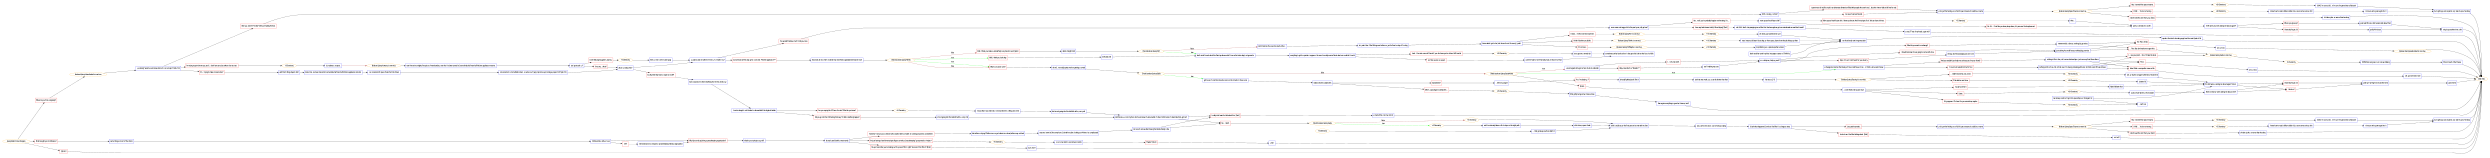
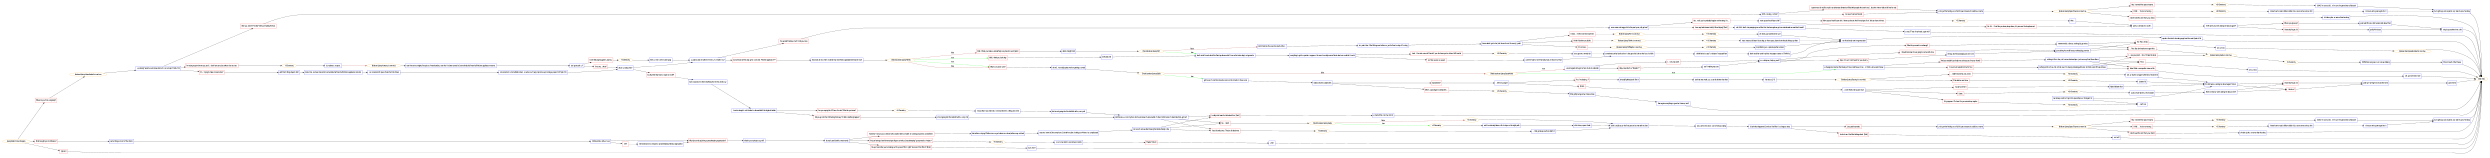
  digraph {
    fontname="Roboto Condensed"
    rankdir=LR
    node [color=blue fontname="Roboto Condensed" shape=box]
    edge [fontname="Roboto Condensed"]
    "QuincyRank1Convo3 begins." [color=orange shape=""]
    n2 [color=red label="Where're you from, originally?"]
    n3 [color=red label="What brought you to Höllvania?"]
    n4 [color=red label="[Ignore.]"]
    n5 [color=orange label="Boolean QuincyHomeAsked is now true." shape=""]
    n6 [label="same thing as most of the others"]
    "Chat ends." [color=orange shape=""]
    n8 [label="y u asking? would u even know where it is on a map if i told u? lol"]
    n9 [label="ICR like lettie, arthur, 'n aoi"]
    n10 [color=red label="I'm... trying to make conversation?"]
    n11 [color=red label="I'm trying to get to know you, and I... don't have any clue where else to start."]
    n12 [color=red label="I like you. And I'm *really* shitty at making friends."]
    n13 [color=red label="Why'd you end up joining a peacekeeping organization?"]
    n14 [color=red label="ICR?"]
    n15 [label="well that's fking stupid. don't"]
    n16 [color=orange label="+5 Chemistry" shape=""]
    n17 [label="ROFL. clearly. y is that?"]
    n18 [label="what're you trying to say, m8?"]
    n19 [label="international crisis response. peacekeeping military organization"]
    n20 [label="look at me. ive been turned in2 some kinda half man half kitchen appliance monster"]
    n21 [label="ok, realness. respect."]
    n22 [color=red label="I've never had real friends."]
    n23 [color=red label="I spent most of my life stuck in an alternate dimension filled with people who aren't real... but who *were* able to kill me for real."]
    n24 [label="be real careful with ur next words"]
    n25 [label="n ur some kind of space freak from the future"]
    n26 [color=orange label="Boolean QuincyHonesty is now true." shape=""]
    n27 [label="y do i get the feeling ur so full of space trauma it could be ur name"]
    n28 [color=red label="Honestly? I see you as someone who could've been a model. Or running a business somewhere."]
    n29 [color=red label="I'm just having a hard time trying to figure out why a \"peacekeeping\" group needs a *sniper.*"]
    n30 [color=red label="You just seem like you're looking out for yourself first, right? Survival of the fittest? [End.]"]
    n31 [label="'conversation' is 4 smalltalk in bars. so unless ur trying 2 pick me up (n doing a proper SHIT job of it)"]
    n32 [label="now i know im a mighty fine piece of merchandise, even tho i've been turned in2 some kinda half man half kitchen appliance monster."]
    n33 [color=orange label="Boolean QuincySpaceTrauma is now true." shape=""]
    n34 [label="heh either ur trying 2 flatter me or u got a brain in ur head, either way. not bad"]
    n35 [color=orange label="+5 Chemistry" shape=""]
    n36 [label="sure, chief"]
    n37 [label="what r u really after?"]
    n38 [label="but i gotta ask - y?"]
    n39 [color=red label="I. Well. ... You're not wrong."]
    n40 [color=red label="Hey. I earned that space trauma."]
    n41 [color=red label="I don't need this shit from you. [End.]"]
    n42 [label="reasons i went in2 the army have 2 do with my fam. looking out 4 them. its complicated"]
    n43 [label="bc ur not an idiot n can do basic maths"]
    n44 [label="y u wanna ask me where im from. y's it matter 2 u?"]
    n45 [color=red label="So why DID they have a sniper on staff?"]
    n46 [color=red label="I don't like playing games, Quincy."]
    n47 [color=red label="I'm sorry... what?"]
    n48 [color=orange label="+20 Chemistry" shape=""]
    n49 [color=orange label="+20 Chemistry" shape=""]
    n50 [label="oh take a joke. ur worse than heroboy"]
    n51 [label="not sure if u know what having that kinda family is like"]
    n52 [color=red label="Thanks? [End.]"]
    n53 [color=red label="Can we back all the way up for a second. *Kitchen appliance?!*"]
    n54 [color=red label="You wouldn't believe me if I told you, man."]
    n55 [color=orange label="+5 Chemistry" shape=""]
    n56 [label="i know how to read a fellow soldier lol, u seen some serious shit"]
    n57 [label="LMAO. i'm sure u did... n i'm sure i'm gonna hear all about it"]
    n58 [color=red label="I really don't want to talk about this. [End.]"]
    n59 [color=red label="No... I don't."]
+   n60 [color=red label="I had a family once. They're all dead now."]
    n61 [label="turns out peace is like everything else in this world, cuz"]
    n62 [label=yeah]
    n63 [label="lmao look at me, chief. i look like my mom fked a godsdamned toaster oven"]
    n64 [label="seen some real raggo shit in the past year, m8, get me?"]
    n65 [label="then u n me r on the same page"]
    n66 [label="n im sure we're gonna get into it"]
    n67 [label="but i gotta go out on patrol, sry. take it up w/ heroboy"]
    n68 [label="u started this, not me, m8, lol"]
    n69 [color=orange label="Check boolean QuincyGuide" shape=""]
    n70 [color=orange label="+5 Chemistry" shape=""]
    n71 [label="it can be bought. sold. traded. n dismantled 4 the highest bidder"]
    n72 [color=orange label="Check boolean QuincyFlirtNo" shape=""]
    n73 [color=red label="Have any bad dreams lately? About dying? [End.]"]
    n74 [color=red label="Um... well, you're probably happier not knowing. It's..."]
    n75 [color=orange label="+5 Chemistry" shape=""]
    n76 [color=orange label="+5 Chemistry" shape=""]
    n77 [label="....that got deep real fast didn't it"]
    n78 [color=red label="Are you saying the ICR was for sale? What do you know?"]
    n79 [color=red label="Did you go into the ICR feeling that way? Or did something happen?"]
    n80 [color=red label="What's a toaster oven?"]
    n81 [color=red label="Well, I think you look okay."]
    n82 [color=red label="Well, I think you make a wonderfully sexy toaster oven hybrid."]
    n83 [label="nah. NAH. don't u be pranging me out like that. bad enough we got one mindreader around don't need 2"]
    n84 [label="more space freak future shit?"]
    n85 [label="well u've already taken ur first steps on the right path"]
    n86 [label="wish i could say ur the first person ive met with no fam"]
    n87 [color=orange label="+5 Chemistry" shape=""]
    n88 [label="im not going into this bullshit with u, sorry m8"]
    n89 [label="oh m8... we really gotta work on getting u sorted"]
    n90 [label="lol thanks m8"]
    n91 [label="damn straight lolol"]
    n92 [label="u stay TF out of my head, u get me?!"]
    n93 [color=red label="No. It's... I feel like you know, deep down, it's personal. And unpleasant."]
    n94 [color=red label="More space freak future shit. I know you know. And I'm trying to fix it. We can leave it there."]
    n95 [label="stick close, space freak"]
    n96 [label="but u ain't even close. cost of living is dying"]
    n97 [label="i know what i was told 2 do. n i know when it's a fking war crime"]
    n98 [label="don't know u. ur not my fam. don't even know if u know what it's like 2 HAVE some1's back like that, get me?"]
    n99 [color=orange label="Check boolean QuincyGuide" shape=""]
    n100 [label="don't mind 2 much what this fked up disease did 2 me on the looks dept, not gonna lie"]
    n101 [color=orange label="Check boolean QuincyFlirt" shape=""]
    n102 [label="yeah u can keep it 2 urself..."]
    n103 [color=orange label="+5 Chemistry" shape=""]
    n104 [label="i'd ask what happened 2 em but i feel like it's a longass story"]
    n105 [label="but im not going into this bullshit with u, sorry m8"]
    n106 [label="gotta see if i can find a toaster oven on the streets 2 show u one"]
    n107 [color=orange label="Check boolean QuincyGuideAsked" shape=""]
    n108 [label="everything's got its upsides i suppose. tho now i'm really worried 'bout what aoi could do 2 me lol"]
    n109 [label="don't mind me the view too much either..."]
    n110 [label="the fk were you even asking me about again?!"]
    n111 [label="then..."]
    n112 [color=red label="Long and traumatic."]
    n113 [color=red label="And not one I feel like talking about. [End.]"]
    n114 [label="makes decent sandwiches"]
    n115 [label="u changed ur mind on that deal yet? one small favour 2 me... n i'll tell u all u need 2 know"]
    n116 [label="u need a guide b4 u get ur face stuck in a blender"]
    n117 [color=red label="Aoi? She seems so sweet."]
    n118 [color=red label="Yeah... the cute ones will *wreck* you. And now you're at least 68% metal."]
    n119 [label="oh. yeah. btw. if the flirting ever bothers u, just tell me to step off. no big"]
    n120 [color=red label="Where you grew up?"]
    n121 [color=red label="I honestly forgot. lol"]
    n122 [label="y do i get the feeling ur so full of space trauma it could be ur name"]
    n123 [label="fair 'nuff"]
    n124 [color=red label="Mmm...apocalypse sandwiches..."]
    n125 [color=red label="Sandwiches?"]
    n126 [color=red label="I'm sure Amir would tell me for free."]
    n127 [color=red label="And you wouldn't just help me out because I'm your friend?"]
    n128 [color=red label="Okay, now what's a *blender?*"]
    n129 [color=red label="I... see your point."]
    n130 [label="u do NOT want 2 see that lady mad. we leave it at that"]
    n131 [color=orange label="+10 Chemistry" shape=""]
    n132 [label="i know what i got is lux, but i know its not for every1, yeah?"]
    n133 [label="yeah well fk now i don't wanna talk about that"]
    n134 [label="prolly 4 the best"]
    n135 [color=orange label="Boolean QuincySpaceTrauma is now true." shape=""]
    n136 [color=orange label="+15 Chemistry" shape=""]
    n137 [label="...tell me ur playin'"]
    n138 [label="nothing in life is free, m8. in that case? its having 2 dealing with amir. he'll tell u but it'll take 4 hours"]
    n139 [label="nothing in life is free, m8. some relationships r just more up front than others"]
    n140 [label="see?! making my case"]
    n141 [label="so. u help me, i help u, yeah?"]
    n142 [label="sometimes arthur barks at her 'n she gets this look on her face 'n shiiiiit"]
    n143 [label="see u get me. mmnuh uh"]
    n144 [color=red label="I'm not sure."]
    n145 [color=red label="I mean... I'm the one that started it."]
    n146 [color=red label="I think I'd rather you didn't."]
    n147 [label="bring it up another time. shit"]
    n148 [color=red label="I. Well. ... You're not wrong."]
    n149 [color=red label="Hey. I earned that space trauma."]
    n150 [color=red label="I don't need this shit from you. [End.]"]
    n151 [label="little gritty but good w/ cheese lmao"]
    n152 [color=red label="Yes. I'm playing. :P"]
    n153 [color=red label="Space."]
    n154 [color=red label="I... see your point... Fine. I'll take the deal."]
    n155 [color=red label="Wow. What a sociopathic view on life."]
    n156 [color=red label="Pass."]
    n157 [color=red label="What do you want in exchange?"]
    n158 [color=red label="I should've known it was going to come with a fee."]
    n159 [color=red label="Nope. I'm out. I don't work for you, Quincy."]
+   n160 [label="u think lettie's scary? or eleanor? naaaaah fam"]
    n161 [color=orange label="Boolean QuincyFlirtMaybe is now true." shape=""]
    n162 [color=orange label="Boolean QuincyFlirt is now true." shape=""]
    n163 [color=orange label="Boolean QuincyFlirtNo is now true." shape=""]
    n164 [color=orange label="+5 Chemistry" shape=""]
    n165 [color=orange label="+5 Chemistry" shape=""]
    n166 [label="oh take a joke. ur worse than heroboy"]
    n167 [label="then again everything is good w/ cheese, innit?"]
    n168 [label="already fighting back i like it"]
    n169 [label="...i don't think i like space much"]
    n170 [color=orange label="Boolean QuincyGuide is now true." shape=""]
    n171 [label="nah. just an honest one"]
    n172 [label="w/e, ur loss"]
    n173 [label="mmmmm tbd. a favour. nothing big. promise"]
    n174 [label="just asking 4 a small favour, nothing big. promise"]
    n175 [label="eeeasy, don't be pranging out over it, lol"]
    n176 [label="don't need her turnin' my bits into paper cranes no THANK u"]
    n177 [color=orange label="+10 Chemistry" shape=""]
    n178 [color=orange label="+10 Chemistry" shape=""]
    n179 [color=orange label="+10 Chemistry" shape=""]
    n180 [label="i know how to read a fellow soldier lol, u seen some serious shit"]
    n181 [label="LMAO. i'm sure u did... n i'm sure i'm gonna hear all about it"]
    n182 [label="but that was weak, cuz. u can do better than that"]
    n183 [color=red label="Same."]
    n184 [color=red label="You get used to it."]
    n185 [color=red label="It's gorgeous. I'll show it to you sometime, maybe."]
    n186 [color=orange label="+5 Chemistry" shape=""]
    n187 [color=red label="... Fine. But don't make me regret this."]
    n188 [color=red label="No. Pass. [End.]"]
    n189 [label="n on that lovely note im gonna dash"]
    n190 [label="no problem, guv. u speak up when u know"]
    n191 [label="oh i know, just wanted 2 be sure"]
    n192 [label="lmao i mean u did start it but okay, ur from space, dunno how they do things up there"]
    n193 [label="n im sure we're gonna get into it"]
    n194 [label="but i gotta go out on patrol, sry. take it up w/ heroboy"]
    n195 [label="that was a 2/10"]
    n196 [color=orange label="+10 Chemistry" shape=""]
    n197 [label="hybrid debate that"]
    n198 [color=orange label="+10 Chemistry" shape=""]
    n199 [label="BOOM there we gooo, cuz. now we talking"]
    n200 [label="w/e, ur loss"]
    n201 [label="speak o the devil n heroboy pagin' me like mad 4 patrol. l8r"]
    n202 [color=orange label="Boolean QuincyTeasing1 is now true." shape=""]
    n203 [label="sucks 2 hate where ur from dunnit"]
    n204 [label="the hell were u asking me about again? home?"]
    n205 [label="... we'll see"]
    n206 [label="i'll be in touch 4 that favour"]
    n207 [color=orange label="Boolean QuincyGuideAsked is now true." shape=""]
    n208 [color=red label="I'll do better next time."]
    n209 [color=red label="... I didn't know this was a test."]
    n210 [label="which is what ur were asking me about, innit?"]
    n211 [color=red label="I think so?"]
    n212 [color=red label="I honestly forgot. lol"]
    n213 [color=orange label="+10 Chemistry" shape=""]
    n214 [color=orange label="+10 Chemistry" shape=""]
    n215 [label="yeah w/e we'll get in2 it another time"]
    n216 [label="nan always said not 2 get into spaceships w/ strangers lol"]
    n217 [label="u better lol"]
    n218 [label="psh. ur fault 4 not payin' attention 2 teacher lol"]
    n219 [label="patrol time"]
    "QuincyRank1Convo3 begins." -> n2
    "QuincyRank1Convo3 begins." -> n3
    "QuincyRank1Convo3 begins." -> n4
    n2 -> n5
    n3 -> n6
    n4 -> "Chat ends."
    n5 -> n8
    n6 -> n9
    n8 -> n10
    n8 -> n11
    n8 -> n12
    n9 -> n13
    n9 -> n14
    n10 -> n15
    n11 -> n16
    n12 -> n17
    n13 -> n18
    n14 -> n19
    n15 -> n20
    n16 -> n21
    n17 -> n22
    n17 -> n23
    n18 -> n24
    n19 -> n13
    n20 -> n25
    n21 -> n26 [color=brown]
    n22 -> n27
    n23 -> n27
    n24 -> n28
    n24 -> n29
    n24 -> n30
    n25 -> n31
    n26 -> n32
    n27 -> n33
    n28 -> n34
    n29 -> n35
    n30 -> n36
    n31 -> n37
    n32 -> n38
    n33 -> n39
    n33 -> n40
    n33 -> n41
    n34 -> n42
    n35 -> n43
    n36 -> "Chat ends."
    n37 -> n44
    n37 -> n45
    n38 -> n46
    n38 -> n47
    n39 -> n48
    n40 -> n49
    n41 -> n50
    n42 -> n51
    n43 -> n52
    n44 -> n53
    n44 -> n54
    n45 -> n61
    n46 -> n55
    n47 -> n37
    n48 -> n56
    n49 -> n57
    n50 -> "Chat ends."
    n51 -> n58
    n51 -> n59
+   n51 -> n60
    n52 -> n62
    n53 -> n63
    n54 -> n64
    n55 -> n65
    n56 -> n66
    n57 -> n67
    n58 -> n68
    n59 -> n69
+   n60 -> n70
    n61 -> n71
    n62 -> "Chat ends."
    n63 -> n72
    n64 -> n73
    n64 -> n74
    n65 -> n44
    n66 -> n67
    n67 -> "Chat ends."
    n68 -> "Chat ends."
    n69 -> n75 [color=green label=true]
    n69 -> n76 [color=brown label=false]
    n70 -> n77
    n71 -> n78
    n71 -> n79
    n72 -> n80 [color=green label=true]
    n72 -> n80 [color=brown label=false]
    n72 -> n81 [color=green label=true]
    n72 -> n82 [color=brown label=false]
    n73 -> n83
    n74 -> n84
    n75 -> n85
    n76 -> n86
    n77 -> n86
    n78 -> n87
    n79 -> n88
    n80 -> n89
    n81 -> n90
    n82 -> n91
    n83 -> n92
    n84 -> n93
    n84 -> n94
    n85 -> n95
    n86 -> n96
    n87 -> n97
    n88 -> n98
    n89 -> n99
    n90 -> n100
    n91 -> n101
    n92 -> "Chat ends."
    n93 -> n102
    n94 -> n103
    n95 -> n86
    n96 -> n104
    n97 -> n105
    n98 -> n58
    n98 -> n59
+   n98 -> n60
    n99 -> n106 [color=green label=true]
    n99 -> n107 [color=brown label=false]
    n100 -> n108
    n101 -> n100 [color=green label=true]
    n101 -> n109 [color=brown label=false]
    n102 -> n110
    n103 -> n111
    n104 -> n112
    n104 -> n113
    n105 -> n98
    n106 -> n114
    n107 -> n115 [color=green label=true]
    n107 -> n116 [color=brown label=true]
    n108 -> n117
    n108 -> n118
    n109 -> n119
    n110 -> n120
    n110 -> n121
    n111 -> n102
    n112 -> n122
    n113 -> n123
    n114 -> n124
    n114 -> n125
    n115 -> n126
    n115 -> n127
    n116 -> n128
    n116 -> n129
    n117 -> n130
    n118 -> n131
    n119 -> n132
    n120 -> n133
    n121 -> n134
    n122 -> n135
    n123 -> "Chat ends."
    n124 -> n136
    n125 -> n137
    n126 -> n138
    n127 -> n139
    n128 -> n140
    n129 -> n141
    n130 -> n142
    n131 -> n143
    n132 -> n144
    n132 -> n145
    n132 -> n146
    n133 -> n147
    n134 -> n147
    n135 -> n148
    n135 -> n149
    n135 -> n150
    n136 -> n151
    n137 -> n152
-   n107 -> n153
+   n137 -> n153
    n138 -> n154
    n138 -> n155
    n138 -> n156
    n139 -> n154
    n139 -> n155
    n139 -> n156
    n140 -> n141
    n141 -> n157
    n141 -> n158
    n141 -> n159
+   n142 -> n160
    n143 -> n142
    n144 -> n161
    n145 -> n162
    n146 -> n163
    n147 -> "Chat ends."
    n148 -> n164
    n149 -> n165
    n150 -> n166
    n151 -> n167
    n152 -> n168
    n153 -> n169
    n154 -> n170
    n155 -> n171
    n156 -> n172
    n157 -> n173
    n158 -> n174
    n159 -> n175
+   n160 -> n176
    n161 -> n177
    n162 -> n178
    n163 -> n179
    n164 -> n180
    n165 -> n181
    n166 -> "Chat ends."
    n167 -> "Chat ends."
    n168 -> n182
    n169 -> n183
    n169 -> n184
    n169 -> n185
    n170 -> n186
    n171 -> "Chat ends."
    n172 -> "Chat ends."
    n173 -> n187
    n173 -> n188
    n174 -> n187
    n174 -> n188
    n175 -> n174
    n176 -> n189
    n177 -> n190
    n178 -> n191
    n179 -> n192
    n180 -> n193
    n181 -> n194
    n182 -> n195
    n183 -> n196
    n184 -> n197
    n185 -> n198
    n186 -> n199
    n187 -> n170
    n188 -> n200
    n189 -> n201
    n190 -> n189
    n191 -> n189
    n192 -> n189
    n193 -> n194
    n194 -> "Chat ends."
    n195 -> n202
    n196 -> n203
    n197 -> n204
    n198 -> n205
    n199 -> n206
    n200 -> n207
    n201 -> "Chat ends."
    n202 -> n208
    n202 -> n209
    n203 -> n210
    n204 -> n211
    n204 -> n212
    n206 -> "Chat ends."
    n207 -> "Chat ends."
    n208 -> n213
    n209 -> n214
    n210 -> n211
    n210 -> n212
    n211 -> n215
    n212 -> n215
    n213 -> n217
    n214 -> n218
    n215 -> n219
    n216 -> n204
    n216 -> n205
    n217 -> n204
    n218 -> n204
    n219 -> "Chat ends."
  }
